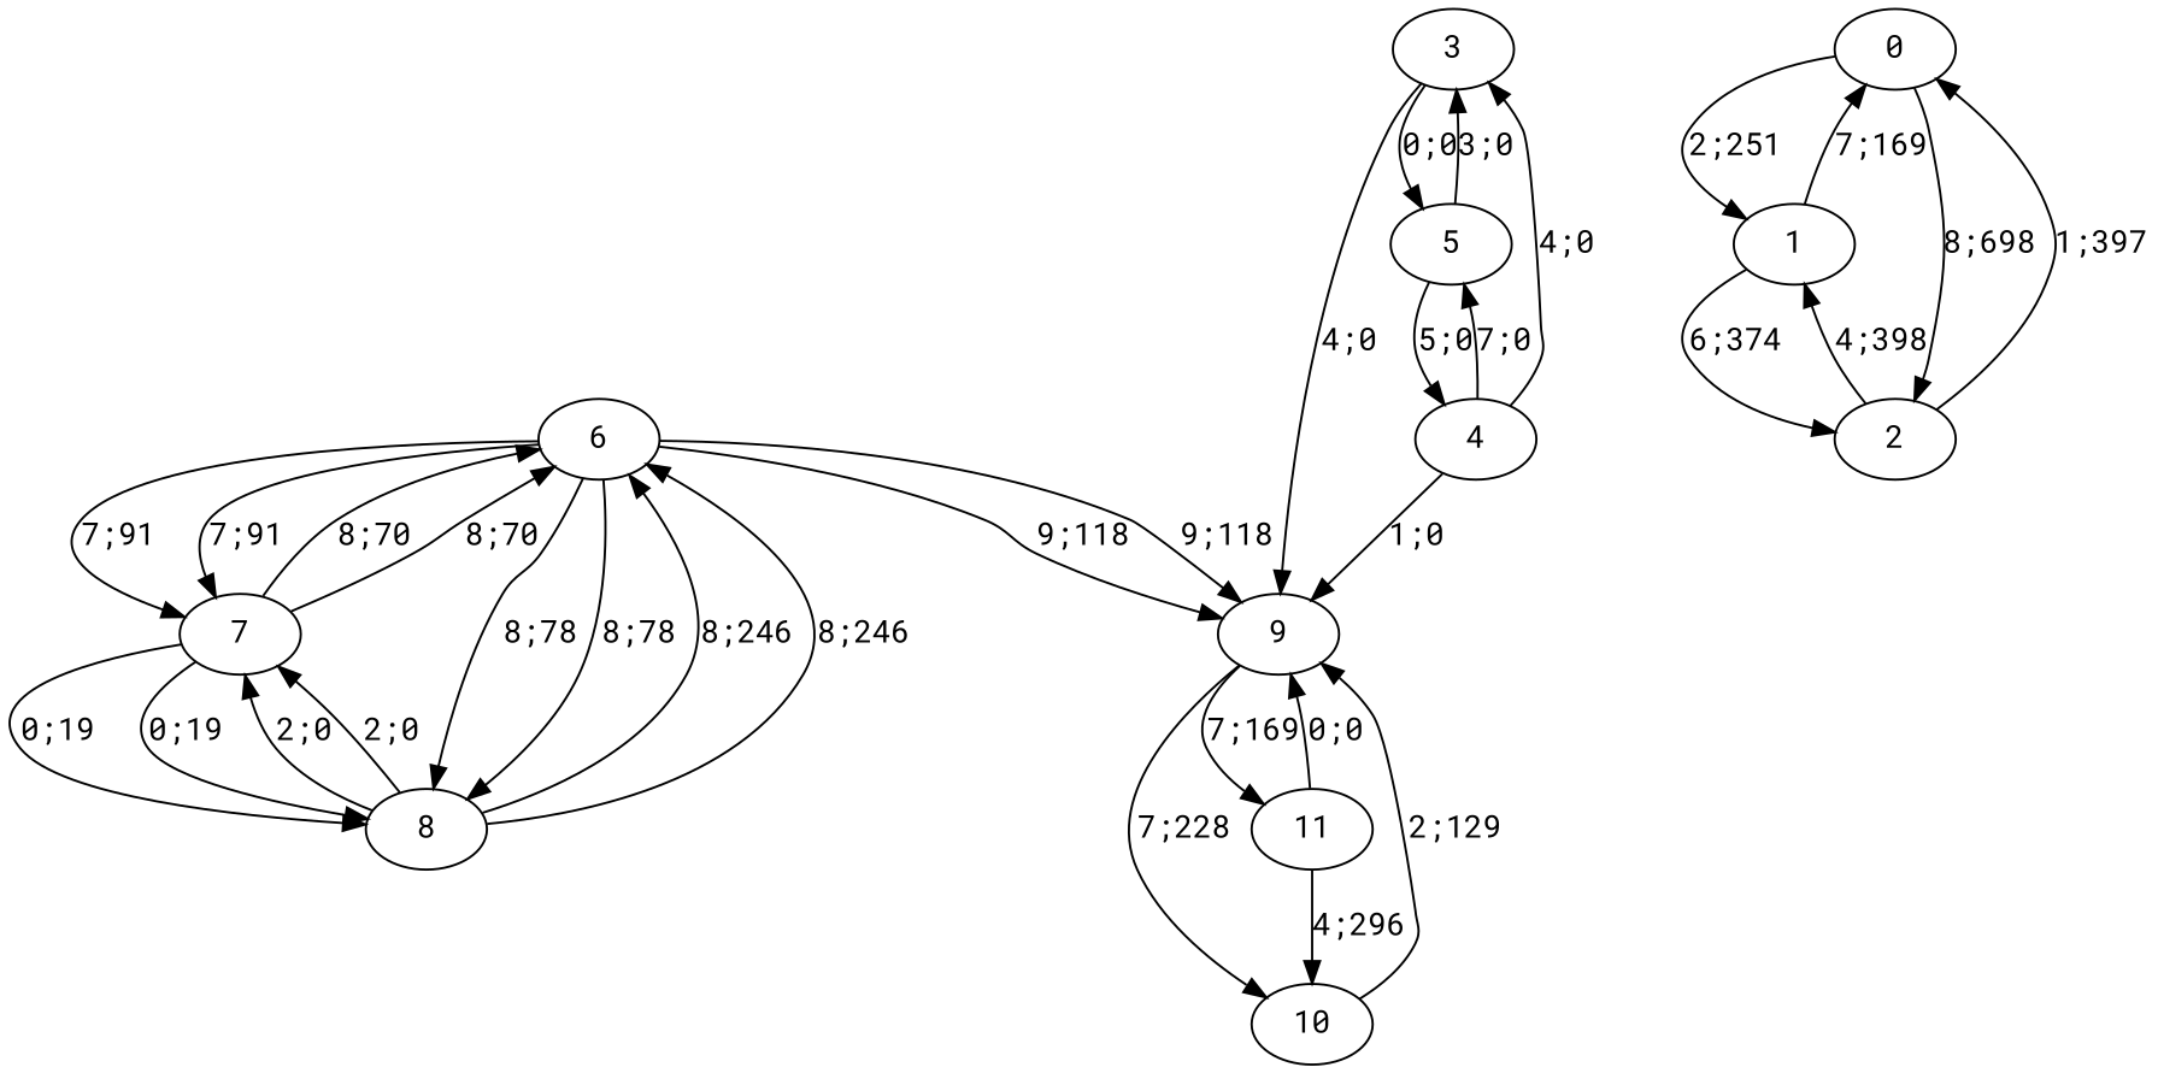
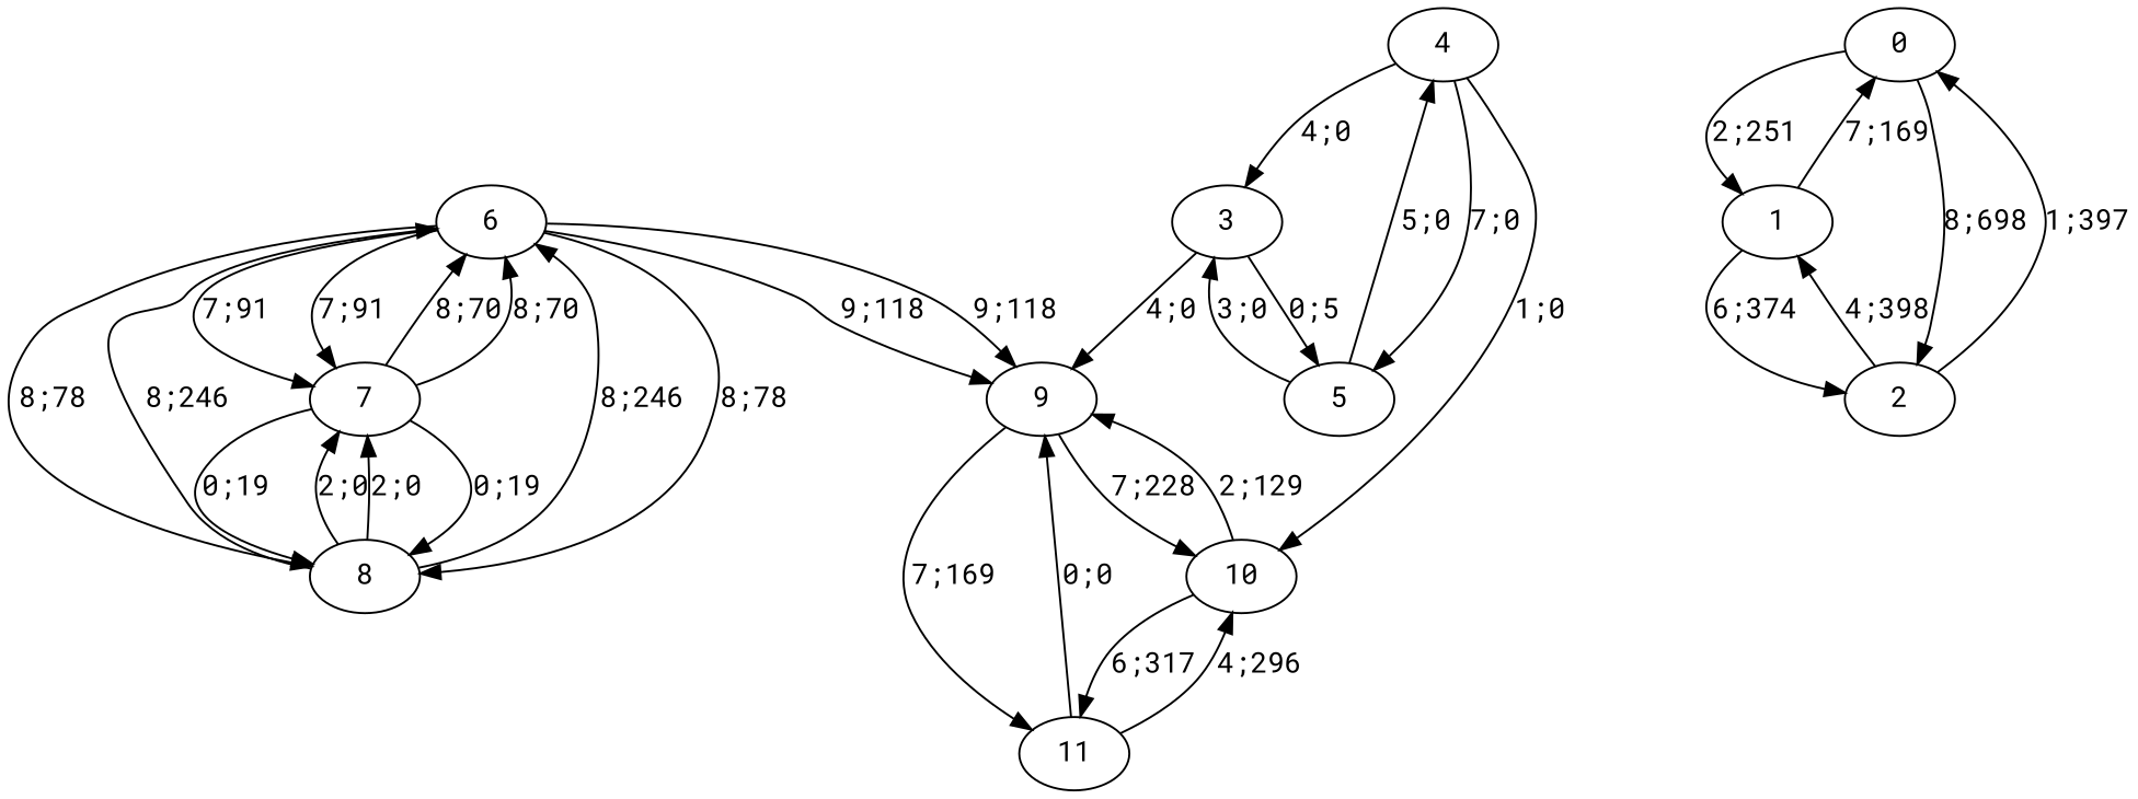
  digraph {
    fontname="Roboto Mono"
    node [fontname="Roboto Mono"]
    edge [color=black fontname="Roboto Mono"]
    6
    9
    7
    8
    10
    11
    3
    5
    4
    0
    1
    2
    6 -> 9 [label="9;118"]
    6 -> 9 [label="9;118"]
    6 -> 7 [label="7;91"]
    6 -> 7 [label="7;91"]
    6 -> 8 [label="8;78"]
    6 -> 8 [label="8;78"]
    9 -> 10 [label="7;228"]
    9 -> 11 [label="7;169"]
    7 -> 6 [label="8;70"]
    7 -> 6 [label="8;70"]
    7 -> 8 [label="0;19"]
    7 -> 8 [label="0;19"]
    8 -> 6 [label="8;246"]
    8 -> 6 [label="8;246"]
    8 -> 7 [label="2;0"]
    8 -> 7 [label="2;0"]
    10 -> 9 [label="2;129"]
+   10 -> 11 [label="6;317"]
    11 -> 9 [label="0;0"]
    11 -> 10 [label="4;296"]
    3 -> 9 [label="4;0"]
-   3 -> 5 [label="0;0"]
+   3 -> 5 [label="0;5"]
    5 -> 3 [label="3;0"]
    5 -> 4 [label="5;0"]
-   4 -> 9 [label="1;0"]
+   4 -> 10 [label="1;0"]
    4 -> 3 [label="4;0"]
    4 -> 5 [label="7;0"]
    0 -> 1 [label="2;251"]
    0 -> 2 [label="8;698"]
    1 -> 0 [label="7;169"]
    1 -> 2 [label="6;374"]
    2 -> 0 [label="1;397"]
    2 -> 1 [label="4;398"]
  }
